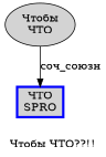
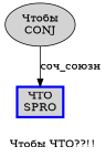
  digraph {
    label="Чтобы ЧТО??!!"
    node [fillcolor=lightgray style=filled]
-   n1 [label="Чтобы\nЧТО" penwidth=1 shape=ellipse]
+   n1 [label="Чтобы\nCONJ" penwidth=1 shape=ellipse]
    n2 [color=blue label="ЧТО\nSPRO" penwidth=3 shape=box]
    n1 -> n2 [label="соч_союзн"]
  }
